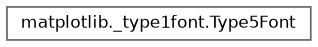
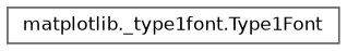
  digraph {
    rankdir=LR
-   n1 [color=grey40 fillcolor=white fontname=Helvetica fontsize=10 height=0.2 label="matplotlib._type1font.Type5Font" shape=box style=filled width=0.4]
+   n1 [color=grey40 fillcolor=white fontname=Helvetica fontsize=10 height=0.2 label="matplotlib._type1font.Type1Font" shape=box style=filled width=0.4]
  }
